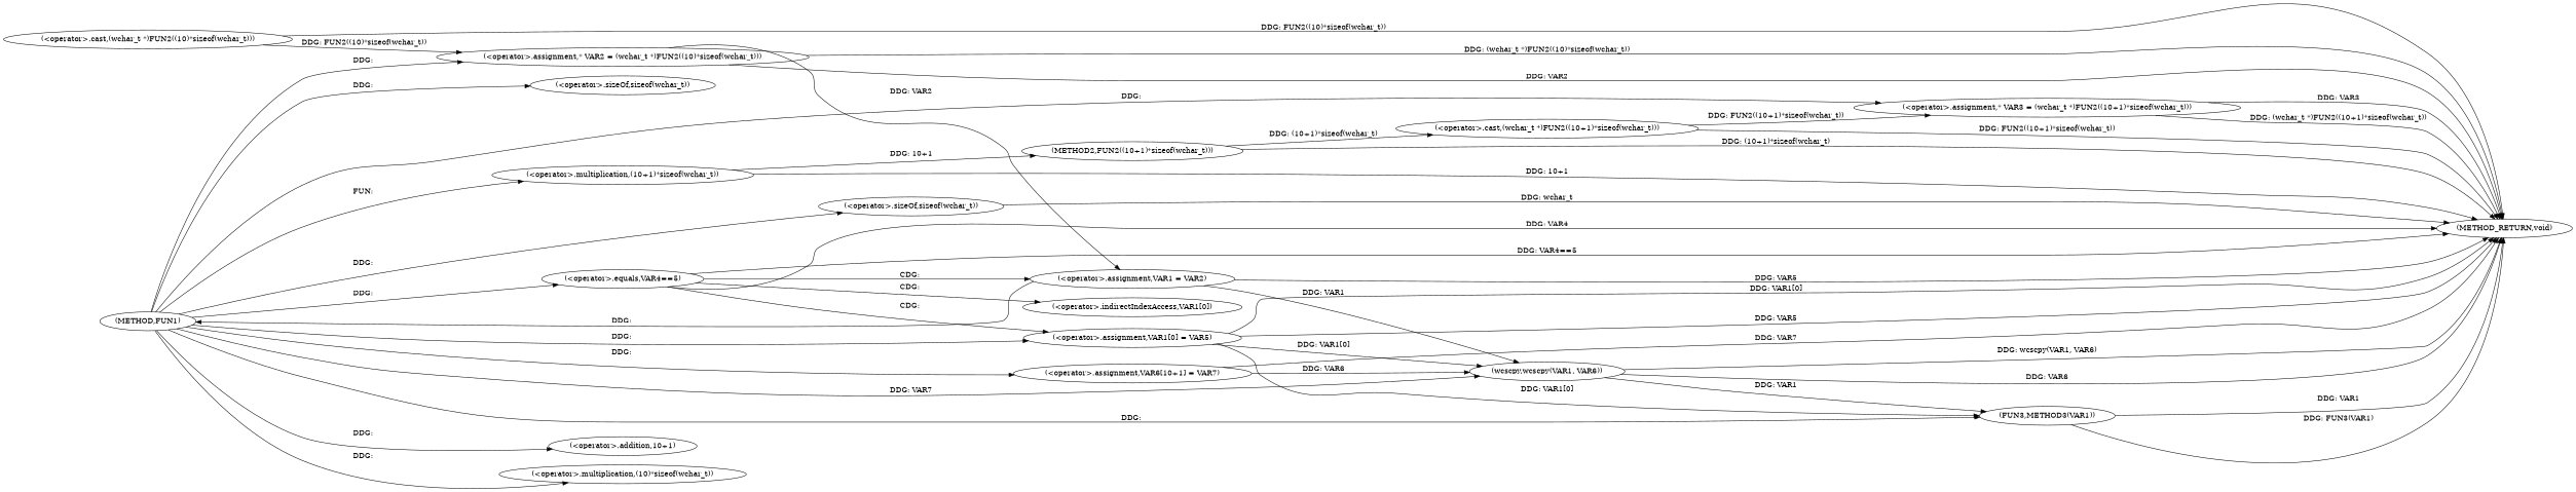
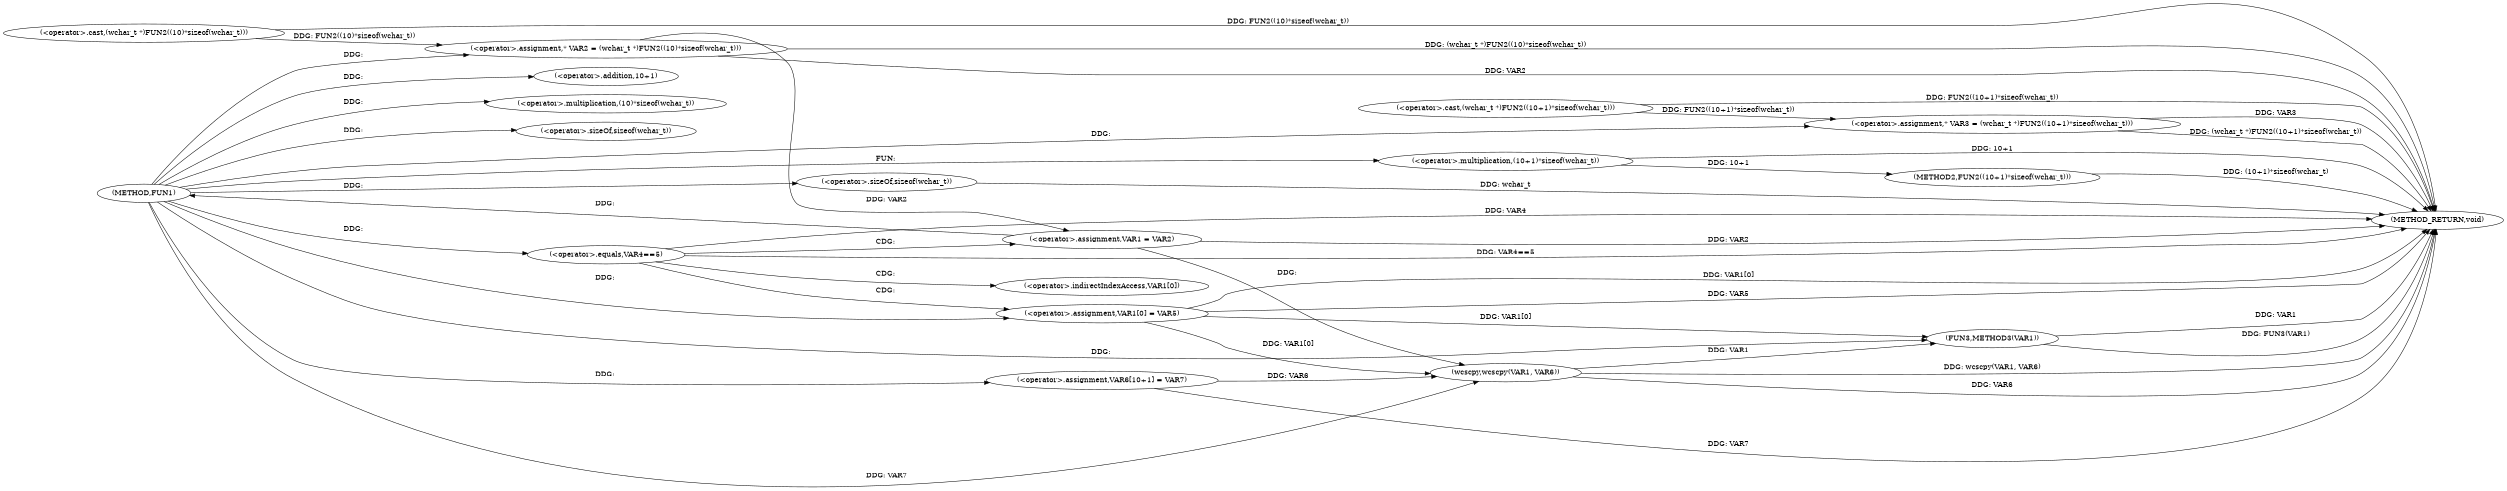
  digraph {
    rankdir=LR
    n1 [label="(METHOD,FUN1)"]
    n2 [label="(<operator>.assignment,* VAR2 = (wchar_t *)FUN2((10)*sizeof(wchar_t)))"]
    n3 [label="(<operator>.multiplication,(10)*sizeof(wchar_t))"]
    n4 [label="(<operator>.sizeOf,sizeof(wchar_t))"]
    n5 [label="(<operator>.assignment,* VAR3 = (wchar_t *)FUN2((10+1)*sizeof(wchar_t)))"]
    n6 [label="(<operator>.multiplication,(10+1)*sizeof(wchar_t))"]
    n7 [label="(<operator>.addition,10+1)"]
    n8 [label="(<operator>.sizeOf,sizeof(wchar_t))"]
    n9 [label="(<operator>.equals,VAR4==5)"]
    n10 [label="(<operator>.assignment,VAR1[0] = VAR5)"]
    n11 [label="(<operator>.assignment,VAR6[10+1] = VAR7)"]
    n12 [label="(wcscpy,wcscpy(VAR1, VAR6))"]
    n13 [label="(FUN3,METHOD3(VAR1))"]
    n14 [label="(<operator>.assignment,VAR1 = VAR2)"]
    n15 [label="(METHOD_RETURN,void)"]
    n16 [label="(METHOD2,FUN2((10+1)*sizeof(wchar_t)))"]
    n17 [label="(<operator>.indirectIndexAccess,VAR1[0])"]
    n18 [label="(<operator>.cast,(wchar_t *)FUN2((10)*sizeof(wchar_t)))"]
    n19 [label="(<operator>.cast,(wchar_t *)FUN2((10+1)*sizeof(wchar_t)))"]
    n1 -> n2 [label="DDG: "]
    n1 -> n3 [label="DDG: "]
    n1 -> n4 [label="DDG: "]
    n1 -> n5 [label="DDG: "]
    n1 -> n6 [label="FUN: "]
    n1 -> n7 [label="DDG: "]
    n1 -> n8 [label="DDG: "]
    n1 -> n9 [label="DDG: "]
    n1 -> n10 [label="DDG: "]
    n1 -> n11 [label="DDG: "]
    n1 -> n12 [label="DDG: VAR7"]
    n1 -> n13 [label="DDG: "]
    n2 -> n14 [label="DDG: VAR2"]
    n2 -> n15 [label="DDG: VAR2"]
    n2 -> n15 [label="DDG: (wchar_t *)FUN2((10)*sizeof(wchar_t))"]
    n5 -> n15 [label="DDG: VAR3"]
    n5 -> n15 [label="DDG: (wchar_t *)FUN2((10+1)*sizeof(wchar_t))"]
    n6 -> n15 [label="DDG: 10+1"]
    n6 -> n16 [label="DDG: 10+1"]
    n8 -> n15 [label="DDG: wchar_t"]
    n9 -> n10 [label="CDG: "]
    n9 -> n14 [label="CDG: "]
    n9 -> n15 [label="DDG: VAR4"]
    n9 -> n15 [label="DDG: VAR4==5"]
    n9 -> n17 [label="CDG: "]
    n10 -> n12 [label="DDG: VAR1[0]"]
    n10 -> n13 [label="DDG: VAR1[0]"]
    n10 -> n15 [label="DDG: VAR1[0]"]
    n10 -> n15 [label="DDG: VAR5"]
    n11 -> n12 [label="DDG: VAR6"]
    n11 -> n15 [label="DDG: VAR7"]
    n12 -> n13 [label="DDG: VAR1"]
    n12 -> n15 [label="DDG: wcscpy(VAR1, VAR6)"]
    n12 -> n15 [label="DDG: VAR6"]
    n13 -> n15 [label="DDG: FUN3(VAR1)"]
    n13 -> n15 [label="DDG: VAR1"]
    n14 -> n1 [label="DDG: "]
-   n14 -> n12 [label="DDG: VAR1"]
-   n14 -> n15 [label="DDG: VAR5"]
+   n14 -> n12 [label="DDG: "]
+   n14 -> n15 [label="DDG: VAR2"]
    n16 -> n15 [label="DDG: (10+1)*sizeof(wchar_t)"]
-   n16 -> n19 [label="DDG: (10+1)*sizeof(wchar_t)"]
    n18 -> n2 [label="DDG: FUN2((10)*sizeof(wchar_t))"]
    n18 -> n15 [label="DDG: FUN2((10)*sizeof(wchar_t))"]
    n19 -> n5 [label="DDG: FUN2((10+1)*sizeof(wchar_t))"]
    n19 -> n15 [label="DDG: FUN2((10+1)*sizeof(wchar_t))"]
  }
